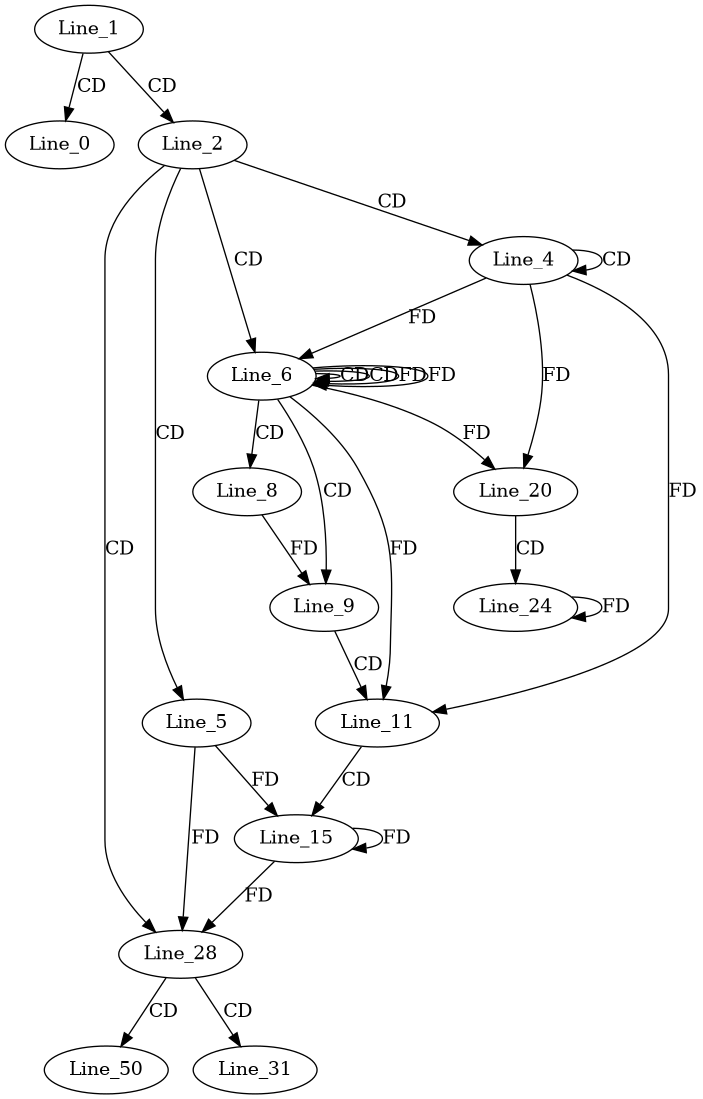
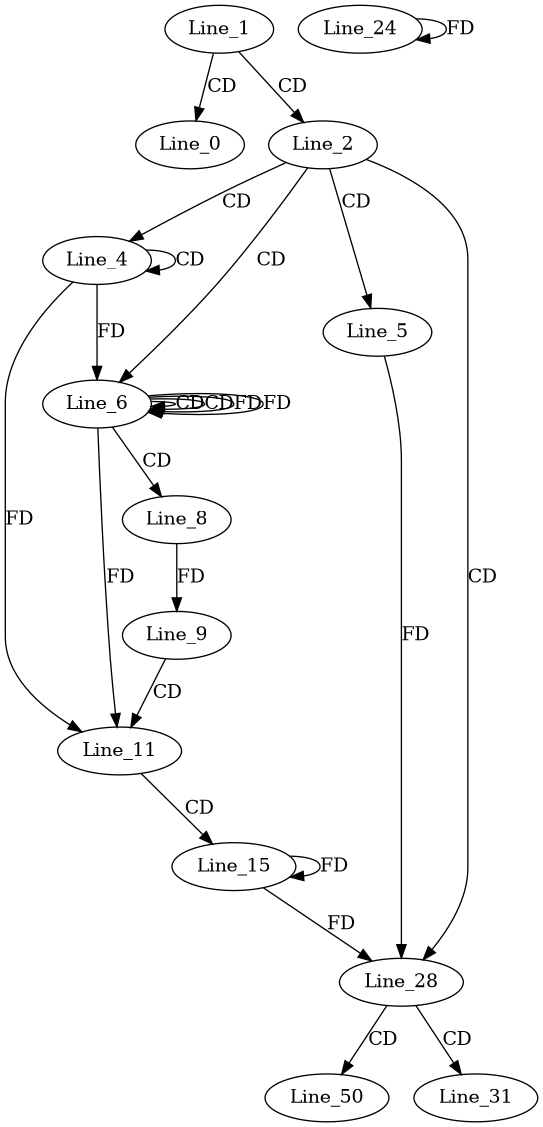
  digraph {
    fontname="DejaVu Serif"
    node [fontname="DejaVu Serif"]
    edge [fontname="DejaVu Serif"]
    Line_1
    Line_0
    Line_2
    Line_4
    Line_5
    Line_6
    Line_28
    Line_11
-   Line_20
    Line_15
    Line_8
    Line_9
    n13 [label=Line_50]
    n14 [label=Line_31]
    Line_24
    Line_1 -> Line_0 [label=CD]
    Line_1 -> Line_2 [label=CD]
    Line_2 -> Line_4 [label=CD]
    Line_2 -> Line_5 [label=CD]
    Line_2 -> Line_6 [label=CD]
    Line_2 -> Line_28 [label=CD]
    Line_4 -> Line_4 [label=CD]
    Line_4 -> Line_6 [label=FD]
    Line_4 -> Line_11 [label=FD]
-   Line_4 -> Line_20 [label=FD]
    Line_5 -> Line_28 [label=FD]
-   Line_5 -> Line_15 [label=FD]
    Line_6 -> Line_6 [label=CD]
    Line_6 -> Line_6 [label=CD]
    Line_6 -> Line_6 [label=FD]
    Line_6 -> Line_6 [label=FD]
    Line_6 -> Line_11 [label=FD]
-   Line_6 -> Line_20 [label=FD]
    Line_6 -> Line_8 [label=CD]
-   Line_6 -> Line_9 [label=CD]
    Line_28 -> n13 [label=CD]
    Line_28 -> n14 [label=CD]
    Line_11 -> Line_15 [label=CD]
-   Line_20 -> Line_24 [label=CD]
    Line_15 -> Line_28 [label=FD]
    Line_15 -> Line_15 [label=FD]
    Line_8 -> Line_9 [label=FD]
    Line_9 -> Line_11 [label=CD]
    Line_24 -> Line_24 [label=FD]
  }
